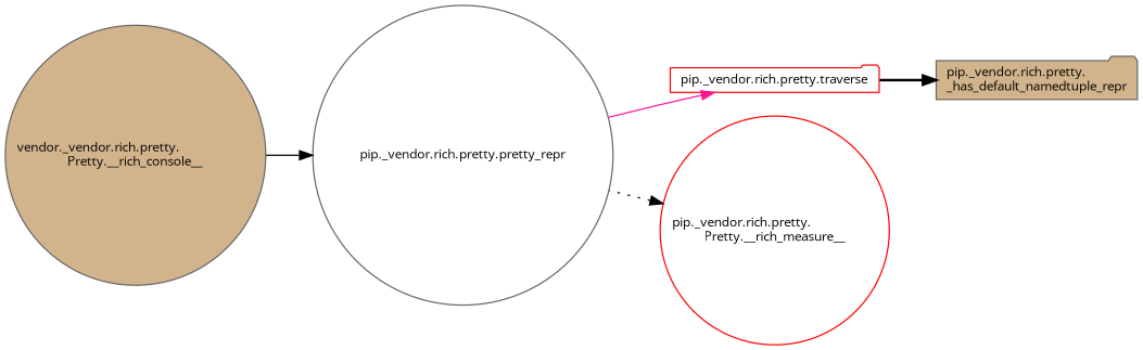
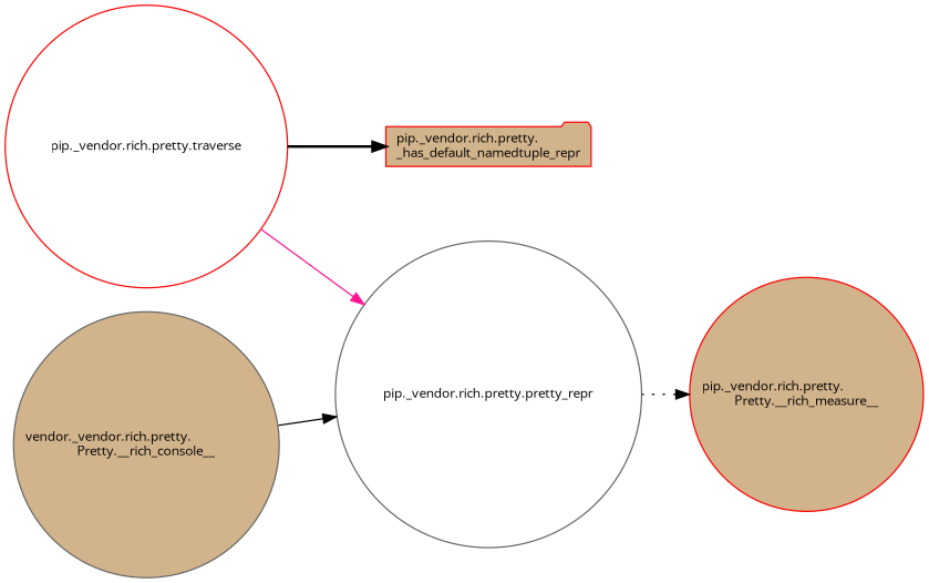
  digraph {
    fontname="Open Sans"
    rankdir=RL
    node [color=gray40 fillcolor=tan fontname="Open Sans" fontsize=10 shape=circle style=filled]
    edge [color=black dir=back fontname="Open Sans" fontsize=10 labelfontname=Helvetica labelfontsize=10 style=solid]
-   n1 [fontcolor=black height=0.2 label="pip._vendor.rich.pretty.\l_has_default_namedtuple_repr" shape=folder width=0.4]
-   n2 [color=red fillcolor=white height=0.2 label="pip._vendor.rich.pretty.traverse" shape=folder width=0.4]
+   n1 [color=red fontcolor=black height=0.2 label="pip._vendor.rich.pretty.\l_has_default_namedtuple_repr" shape=folder width=0.4]
+   n2 [color=red fillcolor=white height=0.2 label="pip._vendor.rich.pretty.traverse" width=0.4]
    n3 [fillcolor=white height=0.2 label="pip._vendor.rich.pretty.pretty_repr" width=0.4]
    n4 [height=0.2 label="vendor._vendor.rich.pretty.\lPretty.__rich_console__" width=0.4]
-   n5 [color=red fillcolor=white height=0.2 label="pip._vendor.rich.pretty.\lPretty.__rich_measure__" width=0.4]
+   n5 [color=red height=0.2 label="pip._vendor.rich.pretty.\lPretty.__rich_measure__" width=0.4]
    n1 -> n2 [style=bold]
-   n2 -> n3 [color=deeppink]
+   n3 -> n2 [color=deeppink]
    n3 -> n4
    n5 -> n3 [style=dotted]
  }
